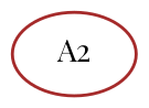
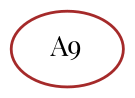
  digraph {
    rankdir=LR
    fontname="Playfair Display"
-   n1 [color=brown fillcolor=white fontname="Playfair Display" fontsize=10 height=0.2 label=A2 shape=ellipse style=filled width=0.4]
+   n1 [color=brown fillcolor=white fontname="Playfair Display" fontsize=10 height=0.2 label=A9 shape=ellipse style=filled width=0.4]
  }
